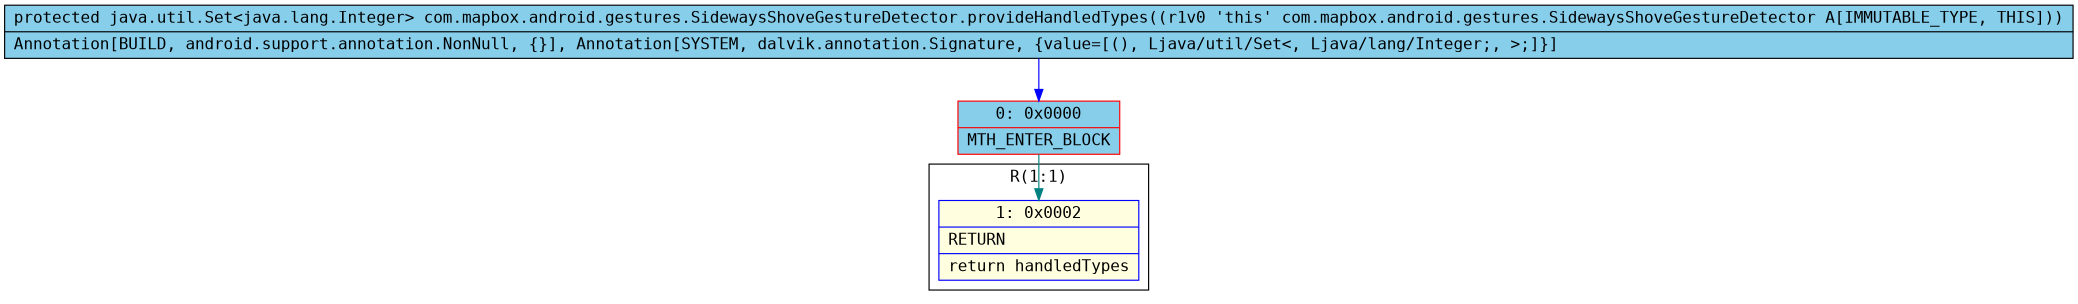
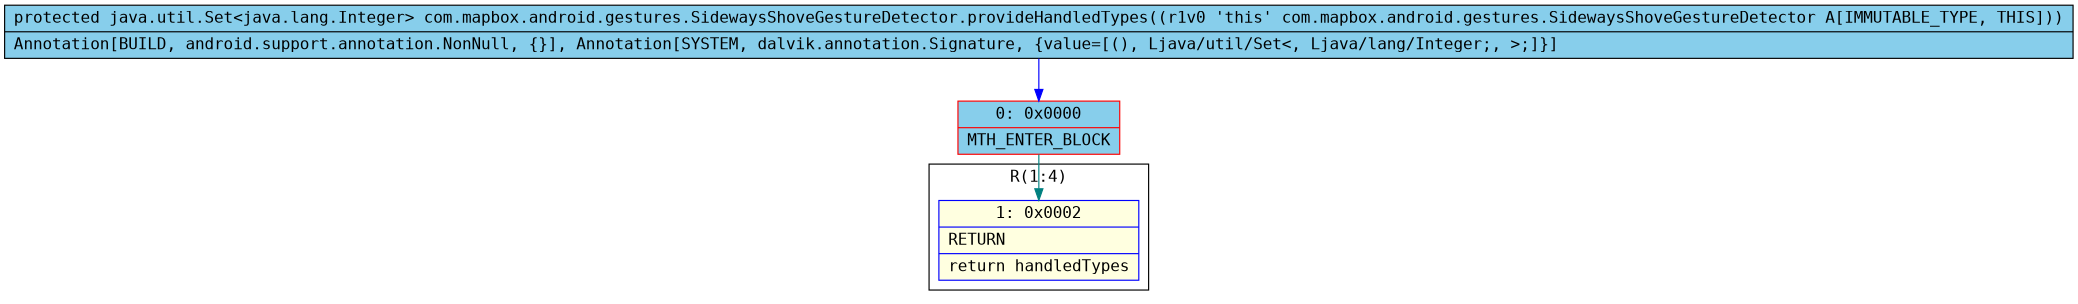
  digraph {
    fontname="DejaVu Sans Mono"
    node [shape=record style=filled fillcolor=skyblue fontname="DejaVu Sans Mono"]
    edge [fontname="DejaVu Sans Mono"]
    n1 [color=blue label="{1\:\ 0x0002|RETURN\l|return handledTypes\l}" fillcolor=lightyellow]
    n2 [color=red label="{0\:\ 0x0000|MTH_ENTER_BLOCK\l}"]
    n3 [label="{protected java.util.Set\<java.lang.Integer\> com.mapbox.android.gestures.SidewaysShoveGestureDetector.provideHandledTypes((r1v0 'this' com.mapbox.android.gestures.SidewaysShoveGestureDetector A[IMMUTABLE_TYPE, THIS]))  | Annotation[BUILD, android.support.annotation.NonNull, \{\}], Annotation[SYSTEM, dalvik.annotation.Signature, \{value=[(), Ljava\/util\/Set\<, Ljava\/lang\/Integer;, \>;]\}]\l}"]
    subgraph cluster_1 {
-     label="R(1:1)"
+     label="R(1:4)"
      n1
    }
    n2 -> n1 [color=teal]
    n3 -> n2 [color=blue]
  }
